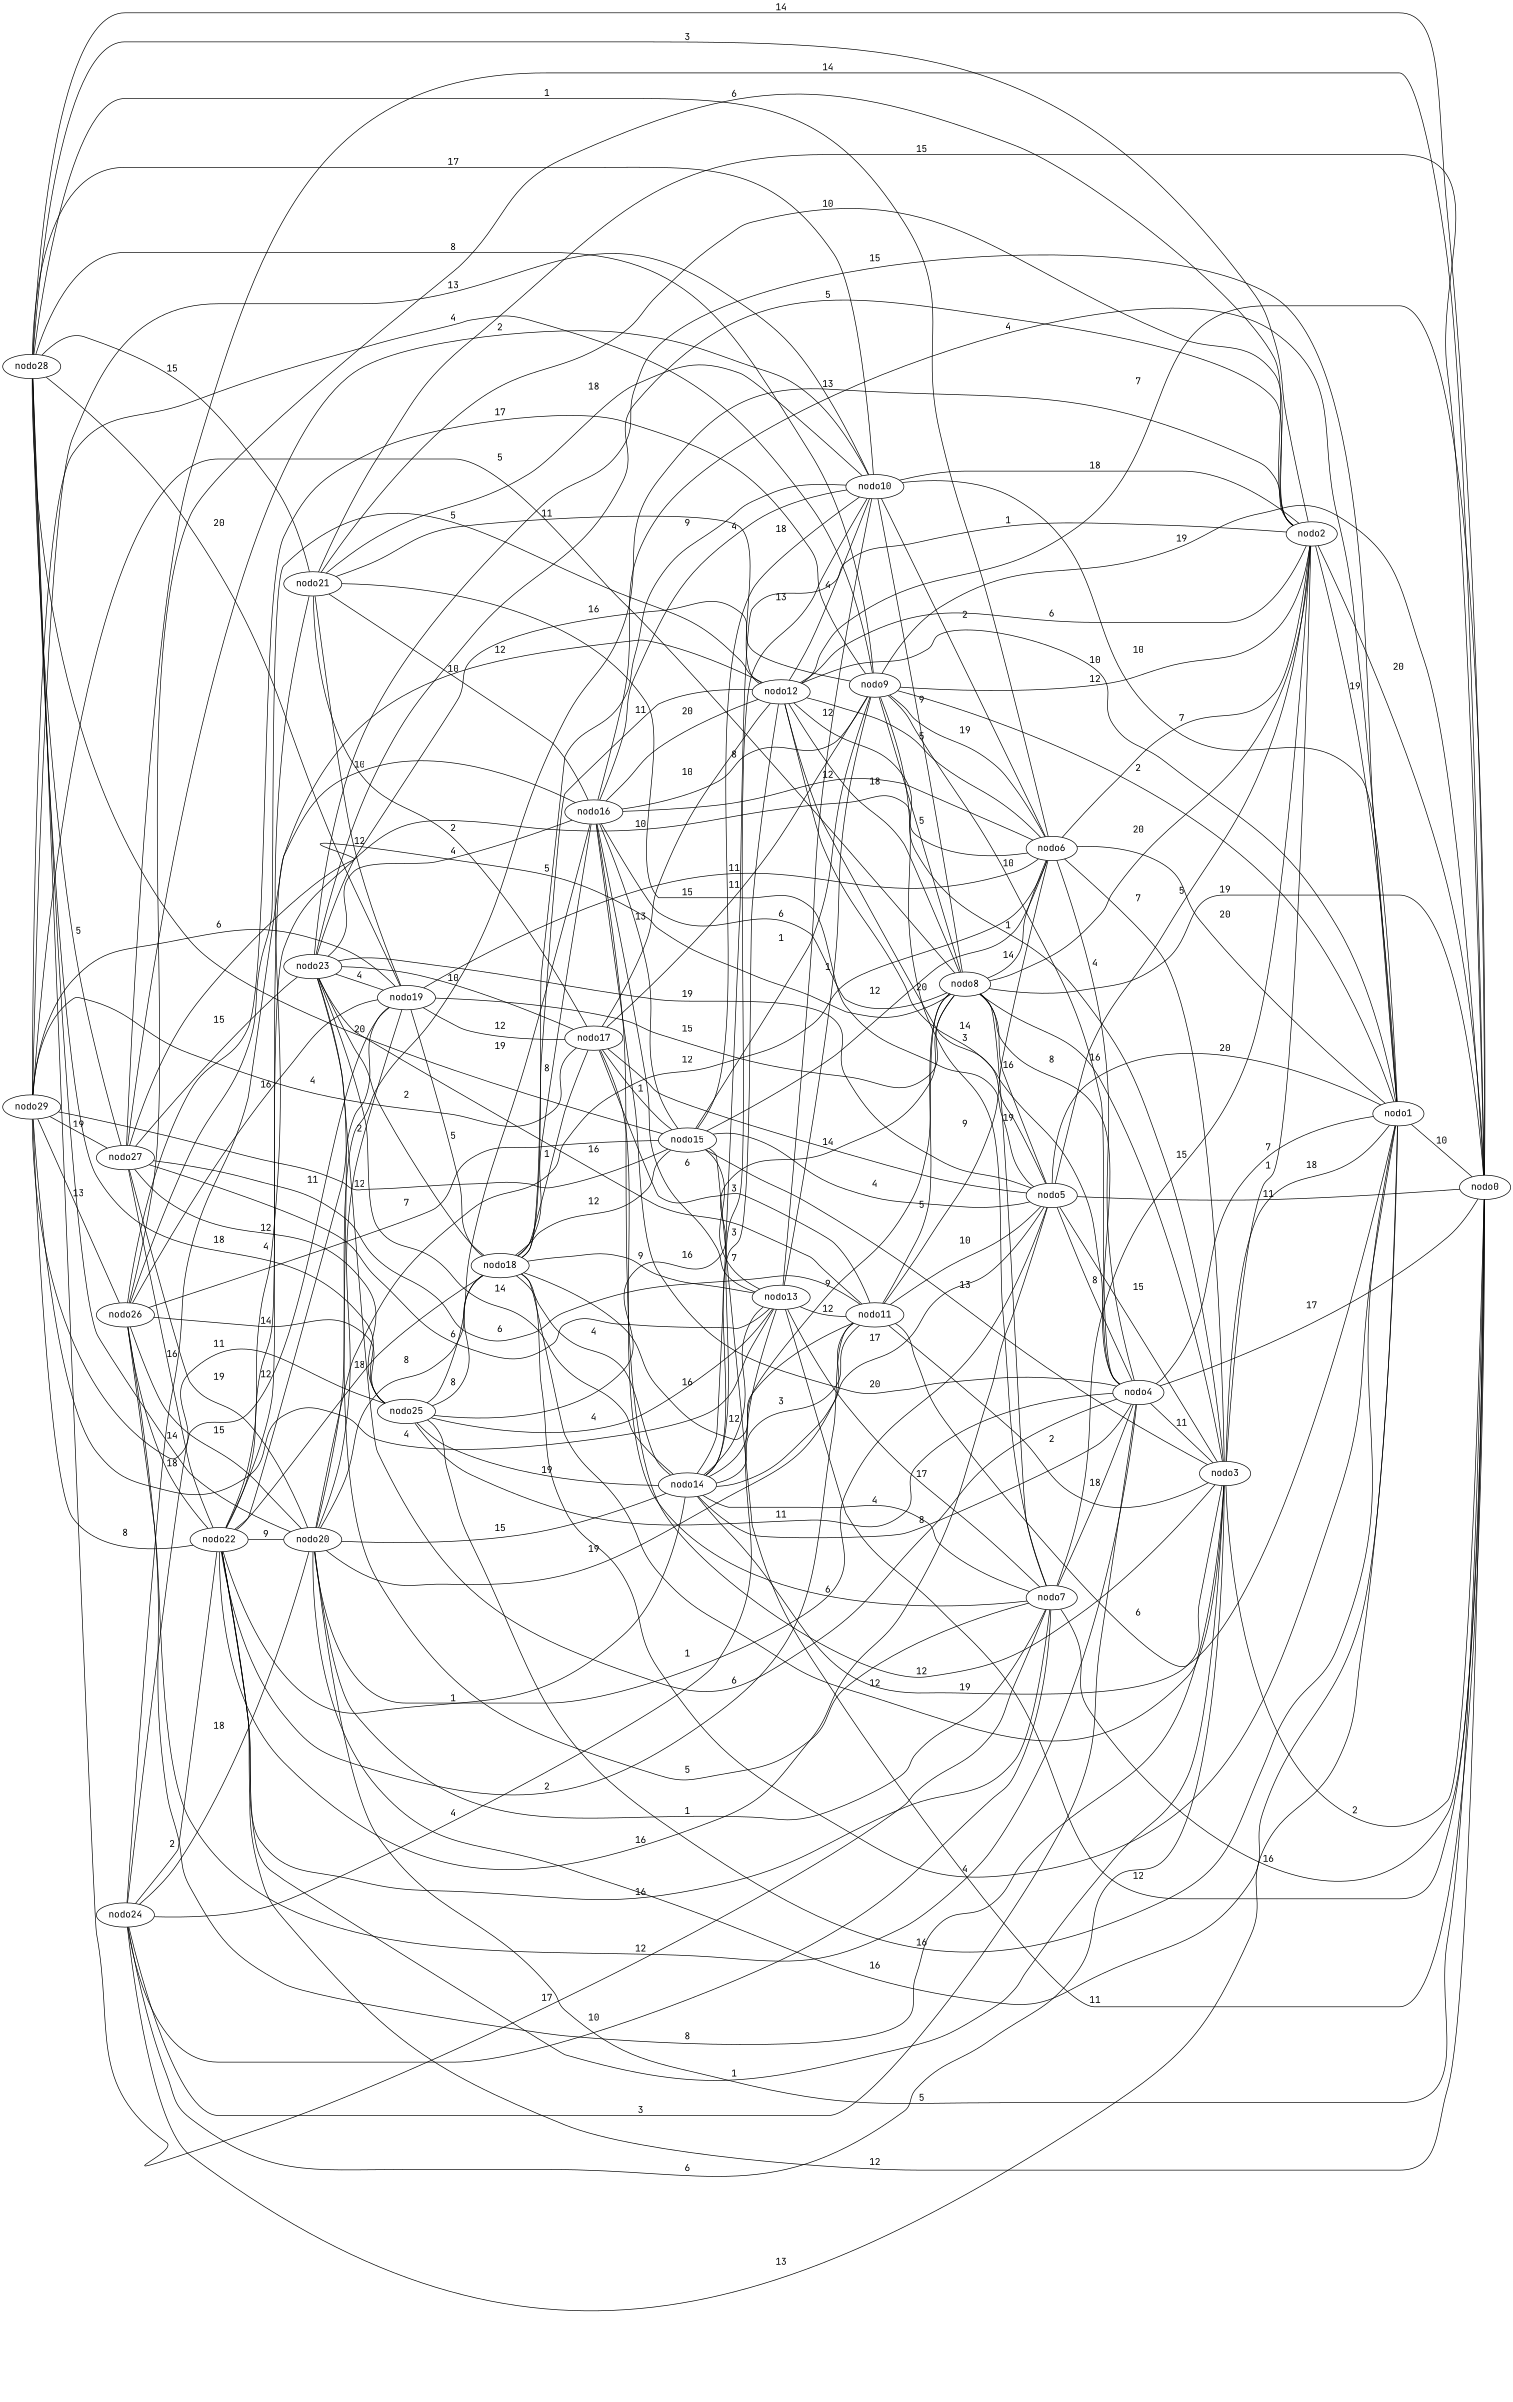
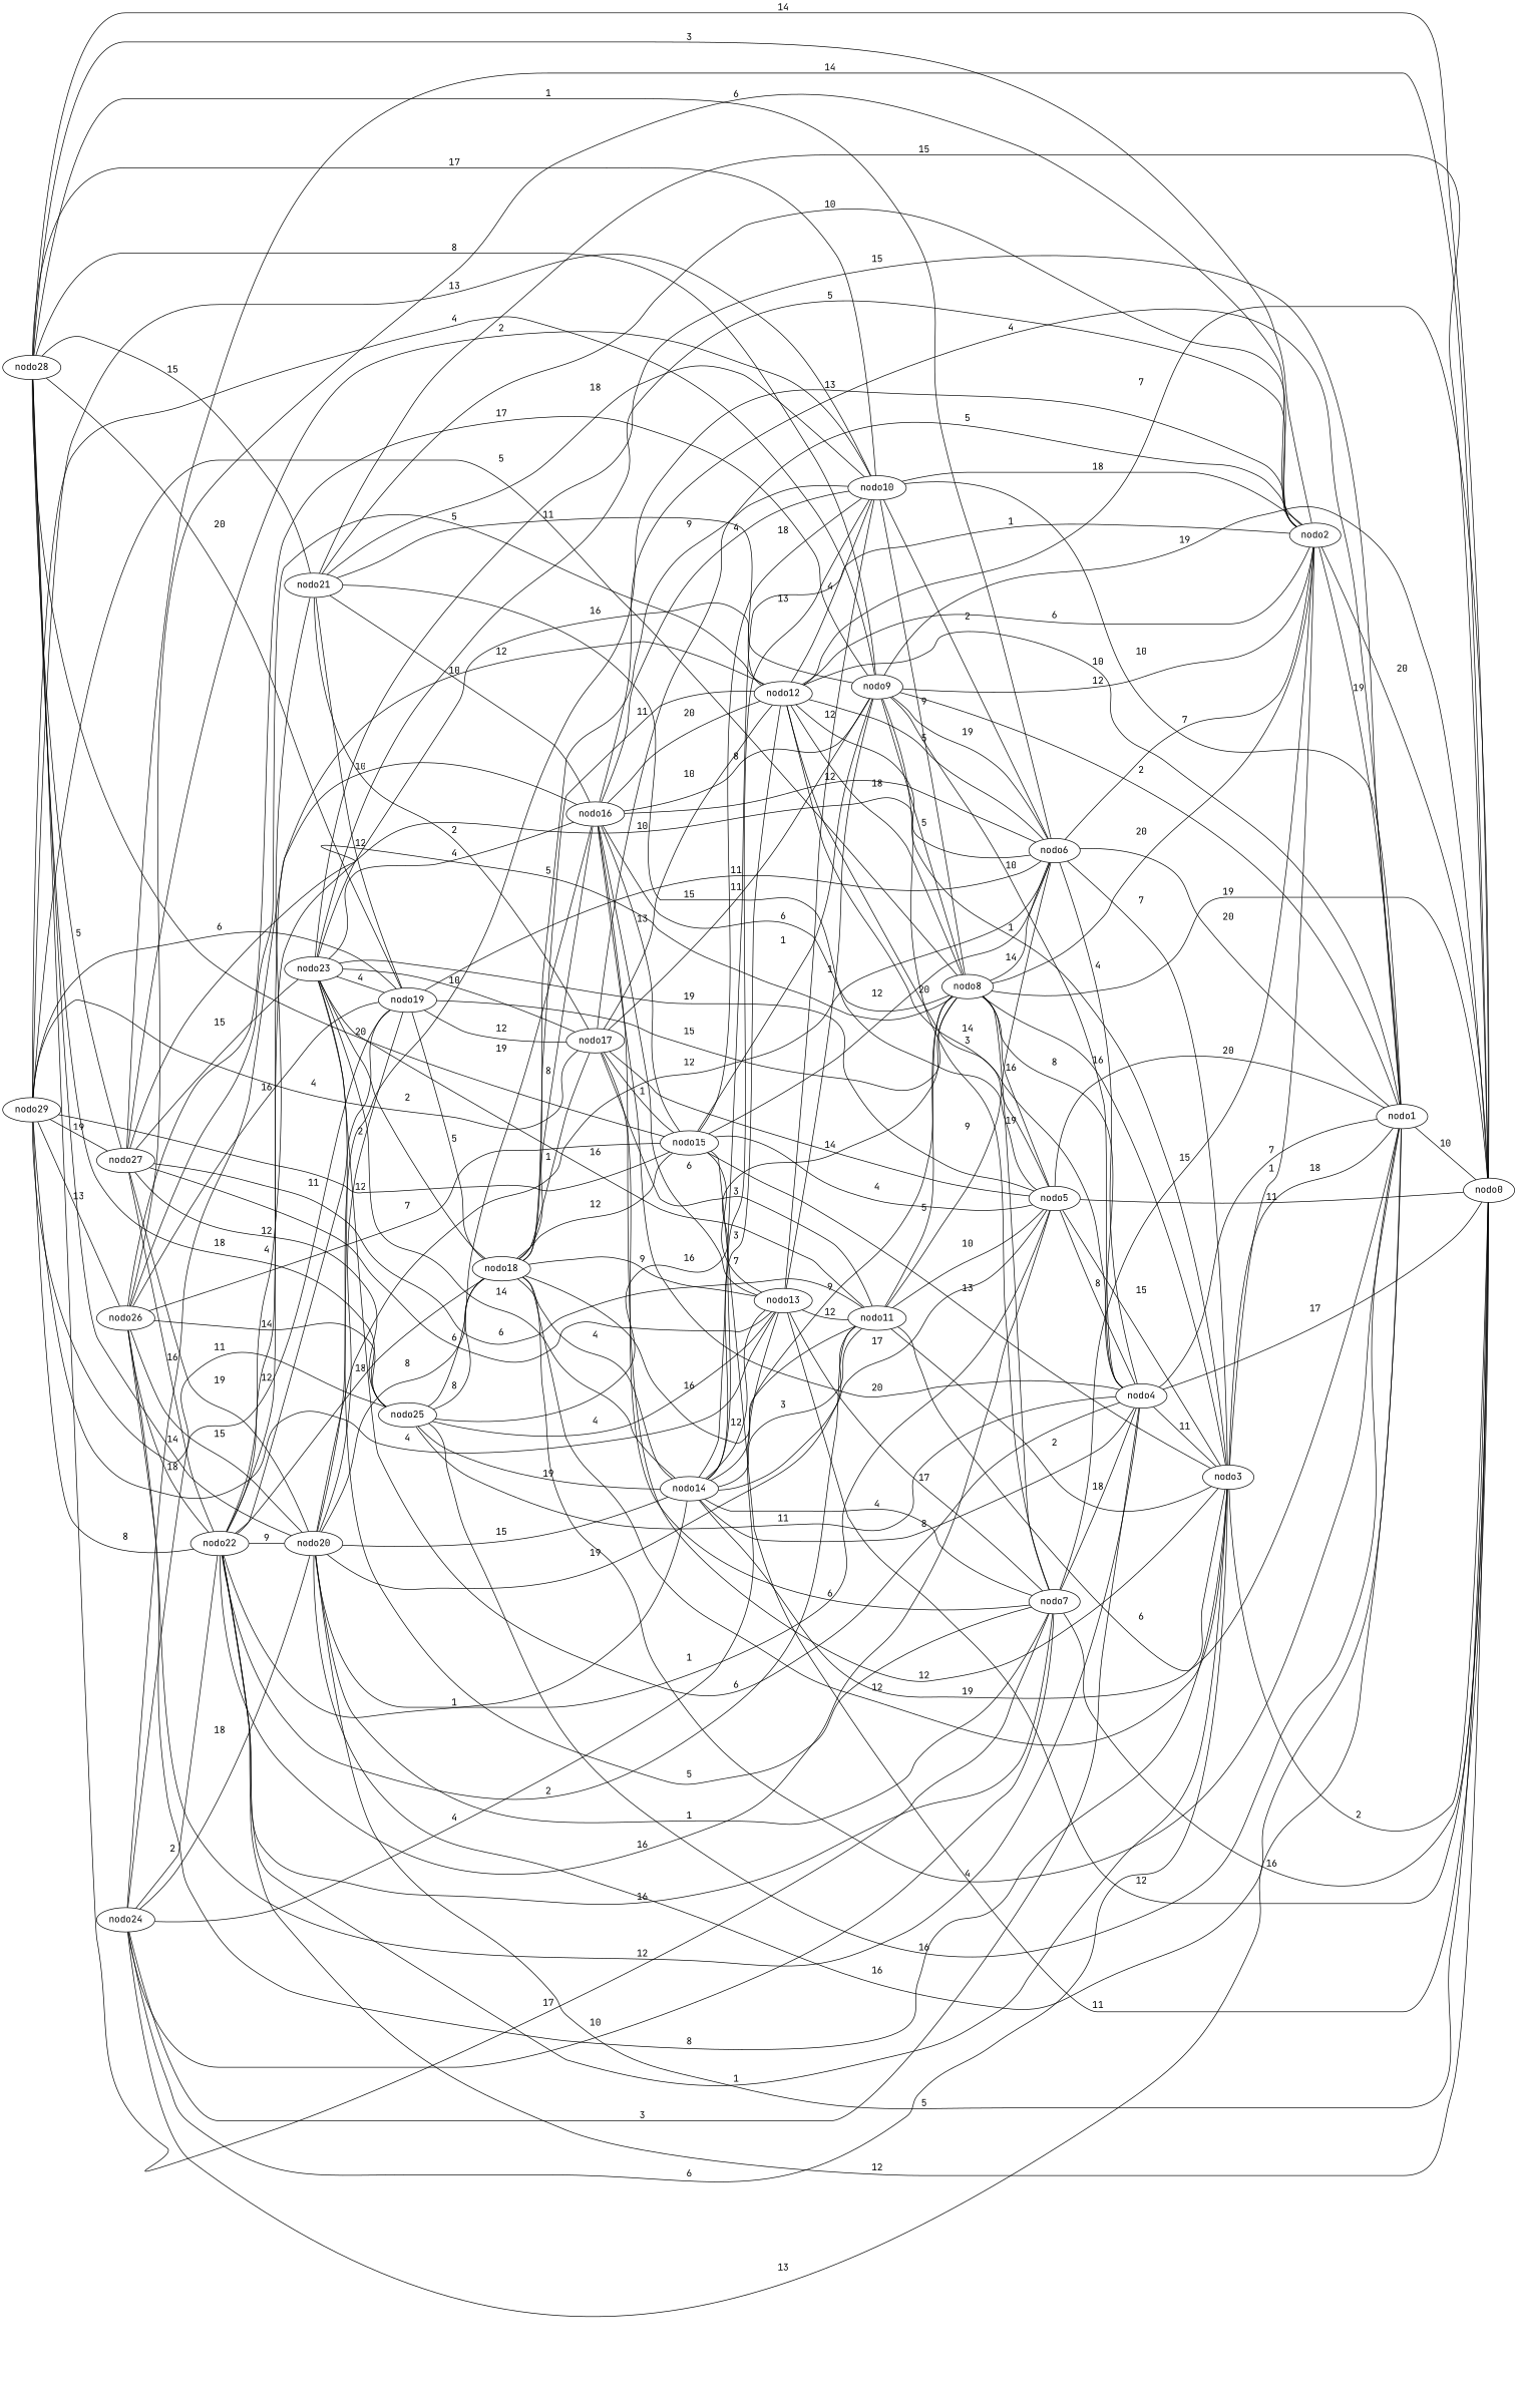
  graph {
    fontname="JetBrains Mono"
    rankdir=LR
    node [fontname="JetBrains Mono"]
    edge [fontname="JetBrains Mono"]
    n1 [label=nodo0]
    n2 [label=nodo1]
    n3 [label=nodo2]
    n4 [label=nodo3]
    n5 [label=nodo4]
    n6 [label=nodo5]
    n7 [label=nodo6]
    n8 [label=nodo7]
    n9 [label=nodo8]
    n10 [label=nodo9]
    n11 [label=nodo10]
    n12 [label=nodo11]
    n13 [label=nodo12]
    n14 [label=nodo13]
    n15 [label=nodo14]
    n16 [label=nodo15]
    n17 [label=nodo16]
    n18 [label=nodo17]
    n19 [label=nodo18]
    n20 [label=nodo19]
    n21 [label=nodo20]
    n22 [label=nodo21]
    n23 [label=nodo22]
    n24 [label=nodo23]
    n25 [label=nodo24]
    n26 [label=nodo25]
    n27 [label=nodo26]
    n28 [label=nodo27]
    n29 [label=nodo28]
    n30 [label=nodo29]
    n2 -- n1 [label=10]
    n3 -- n1 [label=20]
    n3 -- n2 [label=19]
    n4 -- n1 [label=2]
    n4 -- n2 [label=18]
    n4 -- n3 [label=1]
    n5 -- n1 [label=17]
    n5 -- n2 [label=7]
    n5 -- n4 [label=11]
    n6 -- n1 [label=11]
    n6 -- n2 [label=20]
-   n6 -- n3 [label=5]
+   n18 -- n3 [label=5]
    n6 -- n4 [label=15]
    n6 -- n5 [label=8]
    n7 -- n2 [label=20]
    n7 -- n3 [label=7]
    n7 -- n4 [label=7]
    n7 -- n5 [label=4]
    n8 -- n1 [label=16]
    n8 -- n3 [label=15]
    n8 -- n5 [label=18]
    n9 -- n1 [label=19]
    n9 -- n3 [label=20]
    n9 -- n4 [label=16]
    n9 -- n5 [label=8]
    n9 -- n6 [label=16]
    n9 -- n7 [label=14]
    n9 -- n8 [label=19]
    n10 -- n1 [label=19]
    n10 -- n2 [label=2]
    n10 -- n3 [label=12]
    n10 -- n5 [label=10]
    n10 -- n7 [label=19]
    n10 -- n8 [label=3]
    n10 -- n9 [label=5]
    n11 -- n2 [label=10]
    n11 -- n3 [label=18]
    n11 -- n7 [label=2]
    n11 -- n9 [label=9]
    n12 -- n2 [label=6]
    n12 -- n4 [label=2]
    n12 -- n6 [label=10]
    n12 -- n7 [label=9]
    n12 -- n9 [label=5]
    n13 -- n1 [label=7]
    n13 -- n2 [label=10]
    n13 -- n3 [label=6]
    n13 -- n4 [label=1]
    n13 -- n5 [label=14]
    n13 -- n6 [label=20]
    n13 -- n7 [label=5]
    n13 -- n9 [label=18]
    n13 -- n11 [label=4]
    n14 -- n1 [label=12]
    n14 -- n8 [label=17]
    n14 -- n10 [label=1]
    n14 -- n11 [label=12]
    n14 -- n12 [label=12]
    n15 -- n3 [label=1]
    n15 -- n4 [label=19]
    n15 -- n5 [label=8]
    n15 -- n6 [label=17]
    n15 -- n8 [label=4]
    n15 -- n9 [label=9]
    n15 -- n11 [label=13]
    n15 -- n12 [label=3]
    n15 -- n13 [label=3]
    n15 -- n14 [label=12]
    n16 -- n1 [label=11]
    n16 -- n4 [label=13]
    n16 -- n6 [label=4]
    n16 -- n7 [label=12]
    n16 -- n10 [label=1]
    n16 -- n11 [label=18]
    n16 -- n14 [label=7]
    n17 -- n2 [label=4]
    n17 -- n4 [label=12]
    n17 -- n5 [label=20]
    n17 -- n7 [label=12]
    n17 -- n9 [label=6]
    n17 -- n10 [label=8]
    n17 -- n11 [label=4]
    n17 -- n13 [label=20]
    n17 -- n14 [label=6]
    n17 -- n16 [label=13]
    n18 -- n6 [label=14]
    n18 -- n8 [label=6]
    n18 -- n10 [label=11]
    n18 -- n12 [label=3]
    n18 -- n13 [label=10]
    n18 -- n16 [label=1]
    n19 -- n2 [label=4]
    n19 -- n4 [label=12]
    n19 -- n11 [label=9]
    n19 -- n12 [label=16]
    n19 -- n13 [label=11]
    n19 -- n14 [label=9]
    n19 -- n15 [label=4]
    n19 -- n16 [label=12]
    n19 -- n17 [label=8]
    n19 -- n18 [label=1]
    n20 -- n7 [label=11]
    n20 -- n9 [label=15]
    n20 -- n18 [label=12]
    n20 -- n19 [label=5]
    n21 -- n1 [label=5]
    n21 -- n2 [label=16]
    n21 -- n3 [label=13]
    n21 -- n6 [label=1]
    n21 -- n7 [label=12]
    n21 -- n8 [label=1]
    n21 -- n12 [label=19]
    n21 -- n15 [label=15]
    n21 -- n19 [label=8]
    n21 -- n20 [label=2]
    n22 -- n1 [label=15]
    n22 -- n3 [label=10]
    n22 -- n6 [label=15]
    n22 -- n11 [label=18]
    n22 -- n13 [label=11]
    n22 -- n17 [label=10]
    n22 -- n18 [label=2]
    n22 -- n20 [label=12]
    n23 -- n1 [label=12]
    n23 -- n4 [label=1]
    n23 -- n6 [label=16]
    n23 -- n7 [label=10]
    n23 -- n8 [label=16]
    n23 -- n12 [label=2]
    n23 -- n13 [label=12]
    n23 -- n15 [label=1]
    n23 -- n19 [label=18]
    n23 -- n20 [label=11]
    n23 -- n21 [label=9]
    n23 -- n22 [label=4]
    n24 -- n2 [label=15]
    n24 -- n3 [label=5]
    n24 -- n5 [label=6]
    n24 -- n6 [label=19]
    n24 -- n8 [label=5]
    n24 -- n10 [label=16]
    n24 -- n12 [label=16]
    n24 -- n15 [label=14]
    n24 -- n17 [label=4]
    n24 -- n18 [label=10]
    n24 -- n19 [label=2]
    n24 -- n20 [label=4]
    n25 -- n2 [label=13]
    n25 -- n4 [label=6]
    n25 -- n5 [label=3]
    n25 -- n8 [label=10]
    n25 -- n14 [label=4]
    n25 -- n17 [label=10]
    n25 -- n20 [label=12]
    n25 -- n21 [label=18]
    n25 -- n23 [label=2]
    n26 -- n2 [label=16]
    n26 -- n5 [label=11]
    n26 -- n9 [label=16]
    n26 -- n14 [label=4]
    n26 -- n15 [label=19]
    n26 -- n17 [label=19]
    n26 -- n19 [label=8]
    n27 -- n3 [label=6]
    n27 -- n4 [label=8]
    n27 -- n5 [label=12]
    n27 -- n10 [label=17]
    n27 -- n13 [label=5]
    n27 -- n16 [label=7]
    n27 -- n20 [label=16]
    n27 -- n21 [label=15]
    n27 -- n23 [label=18]
    n27 -- n26 [label=14]
    n28 -- n1 [label=14]
    n28 -- n9 [label=5]
    n28 -- n11 [label=2]
    n28 -- n12 [label=6]
    n28 -- n14 [label=6]
    n28 -- n21 [label=19]
    n28 -- n23 [label=16]
    n28 -- n24 [label=15]
    n28 -- n26 [label=12]
    n29 -- n1 [label=14]
    n29 -- n3 [label=3]
    n29 -- n7 [label=1]
    n29 -- n8 [label=17]
    n29 -- n10 [label=8]
    n29 -- n11 [label=17]
    n29 -- n16 [label=20]
    n29 -- n20 [label=20]
    n29 -- n21 [label=14]
    n29 -- n22 [label=15]
    n29 -- n26 [label=18]
    n29 -- n28 [label=5]
    n30 -- n9 [label=5]
    n30 -- n10 [label=4]
    n30 -- n11 [label=13]
    n30 -- n14 [label=4]
    n30 -- n16 [label=12]
    n30 -- n18 [label=4]
    n30 -- n20 [label=6]
    n30 -- n23 [label=8]
    n30 -- n26 [label=11]
    n30 -- n27 [label=13]
    n30 -- n28 [label=19]
  }
